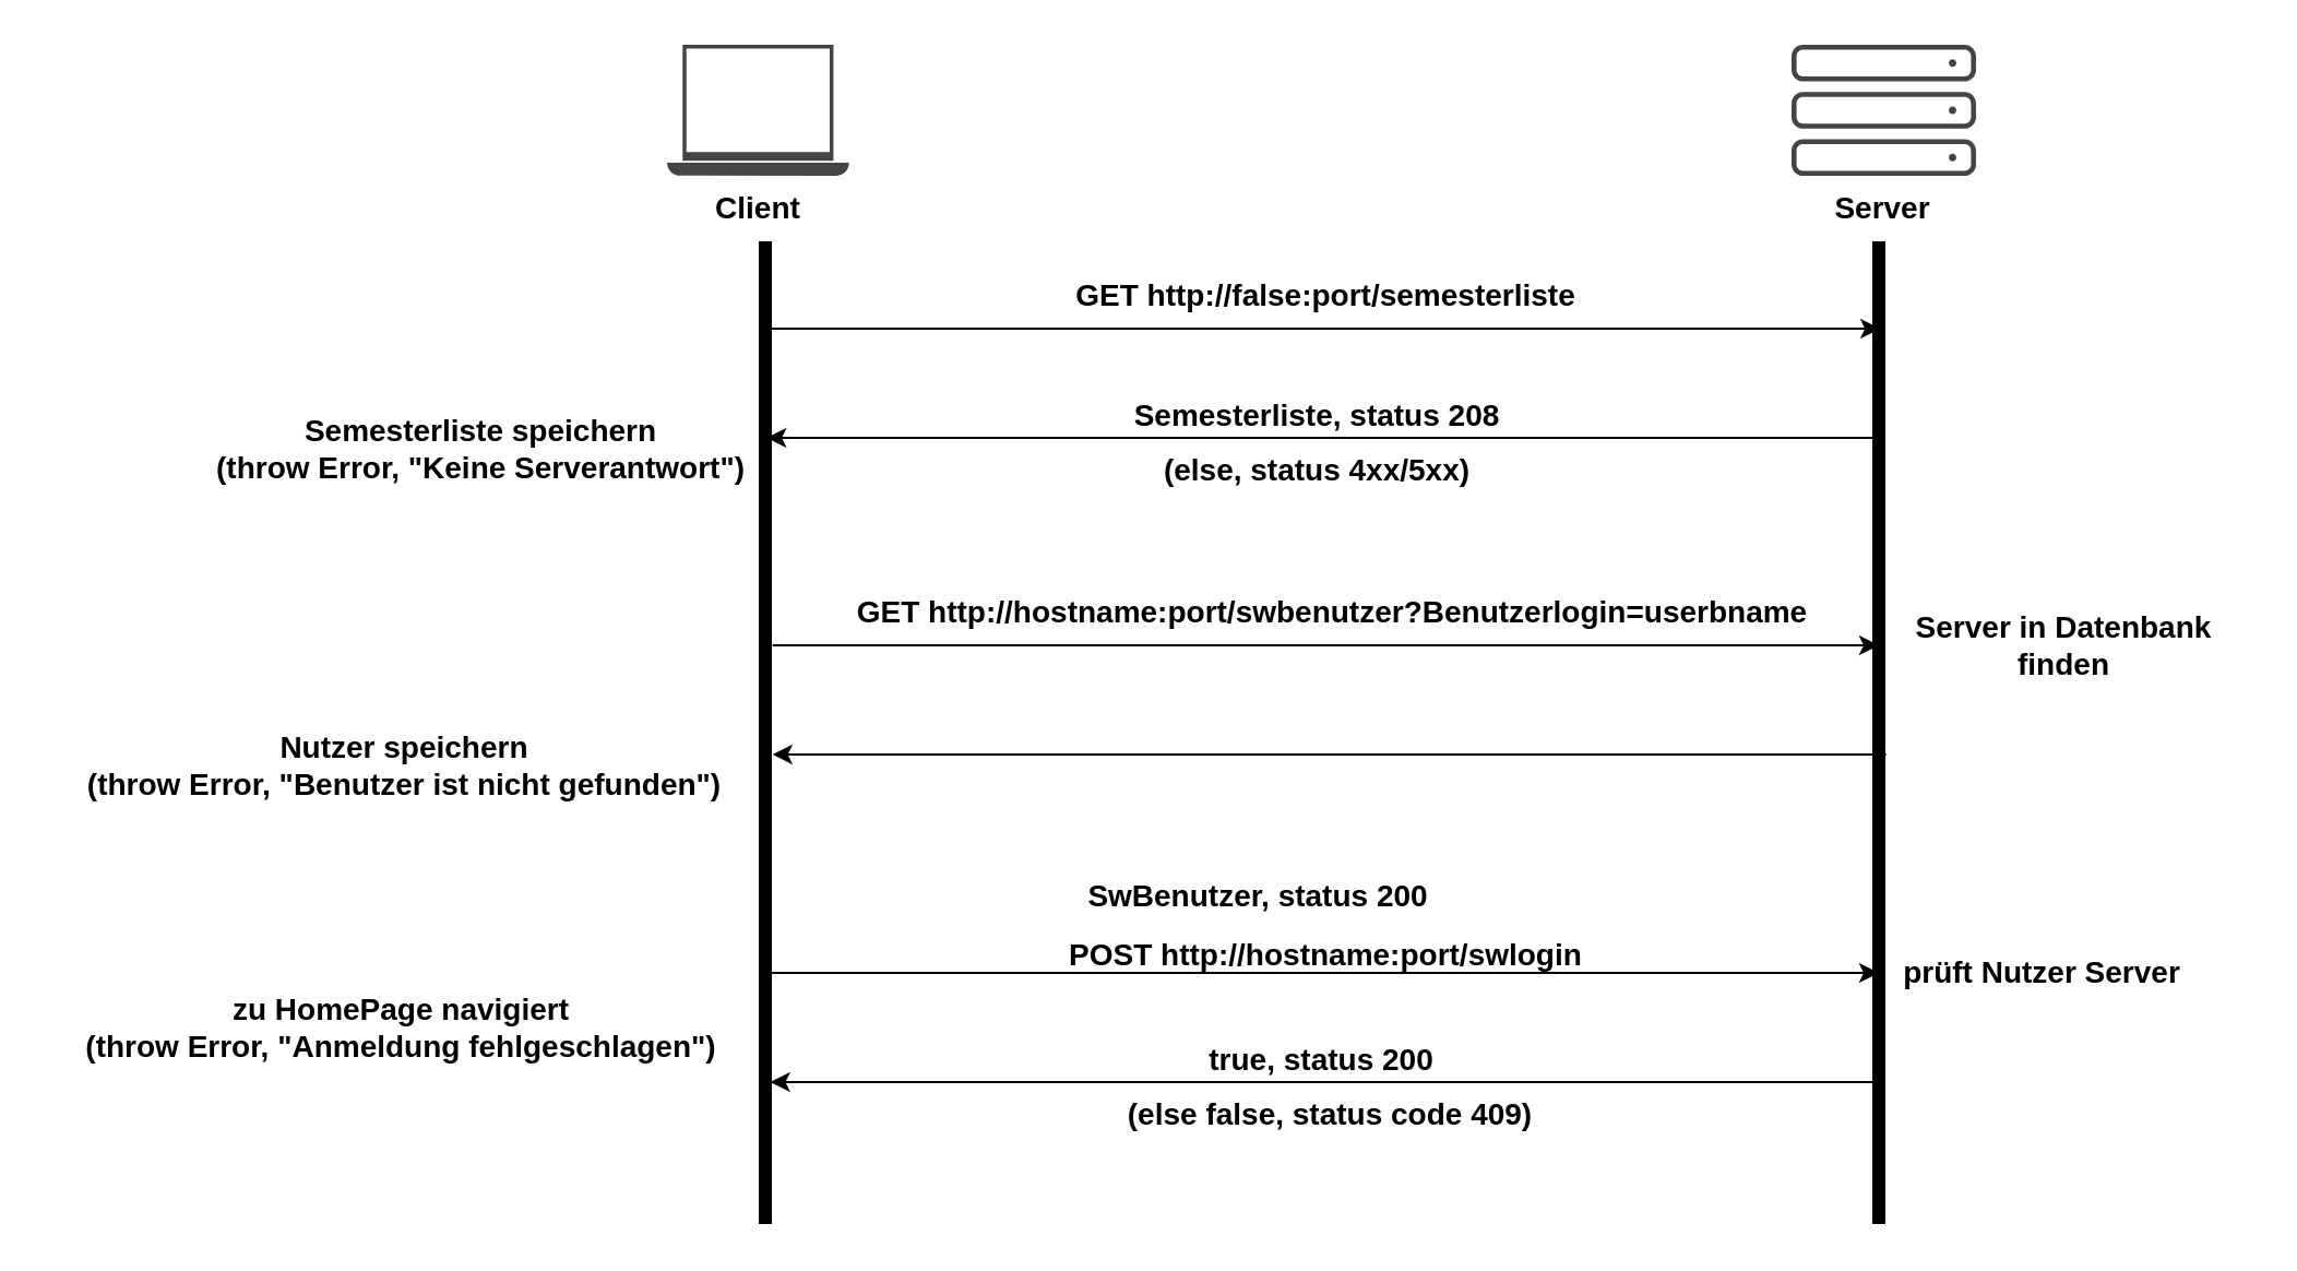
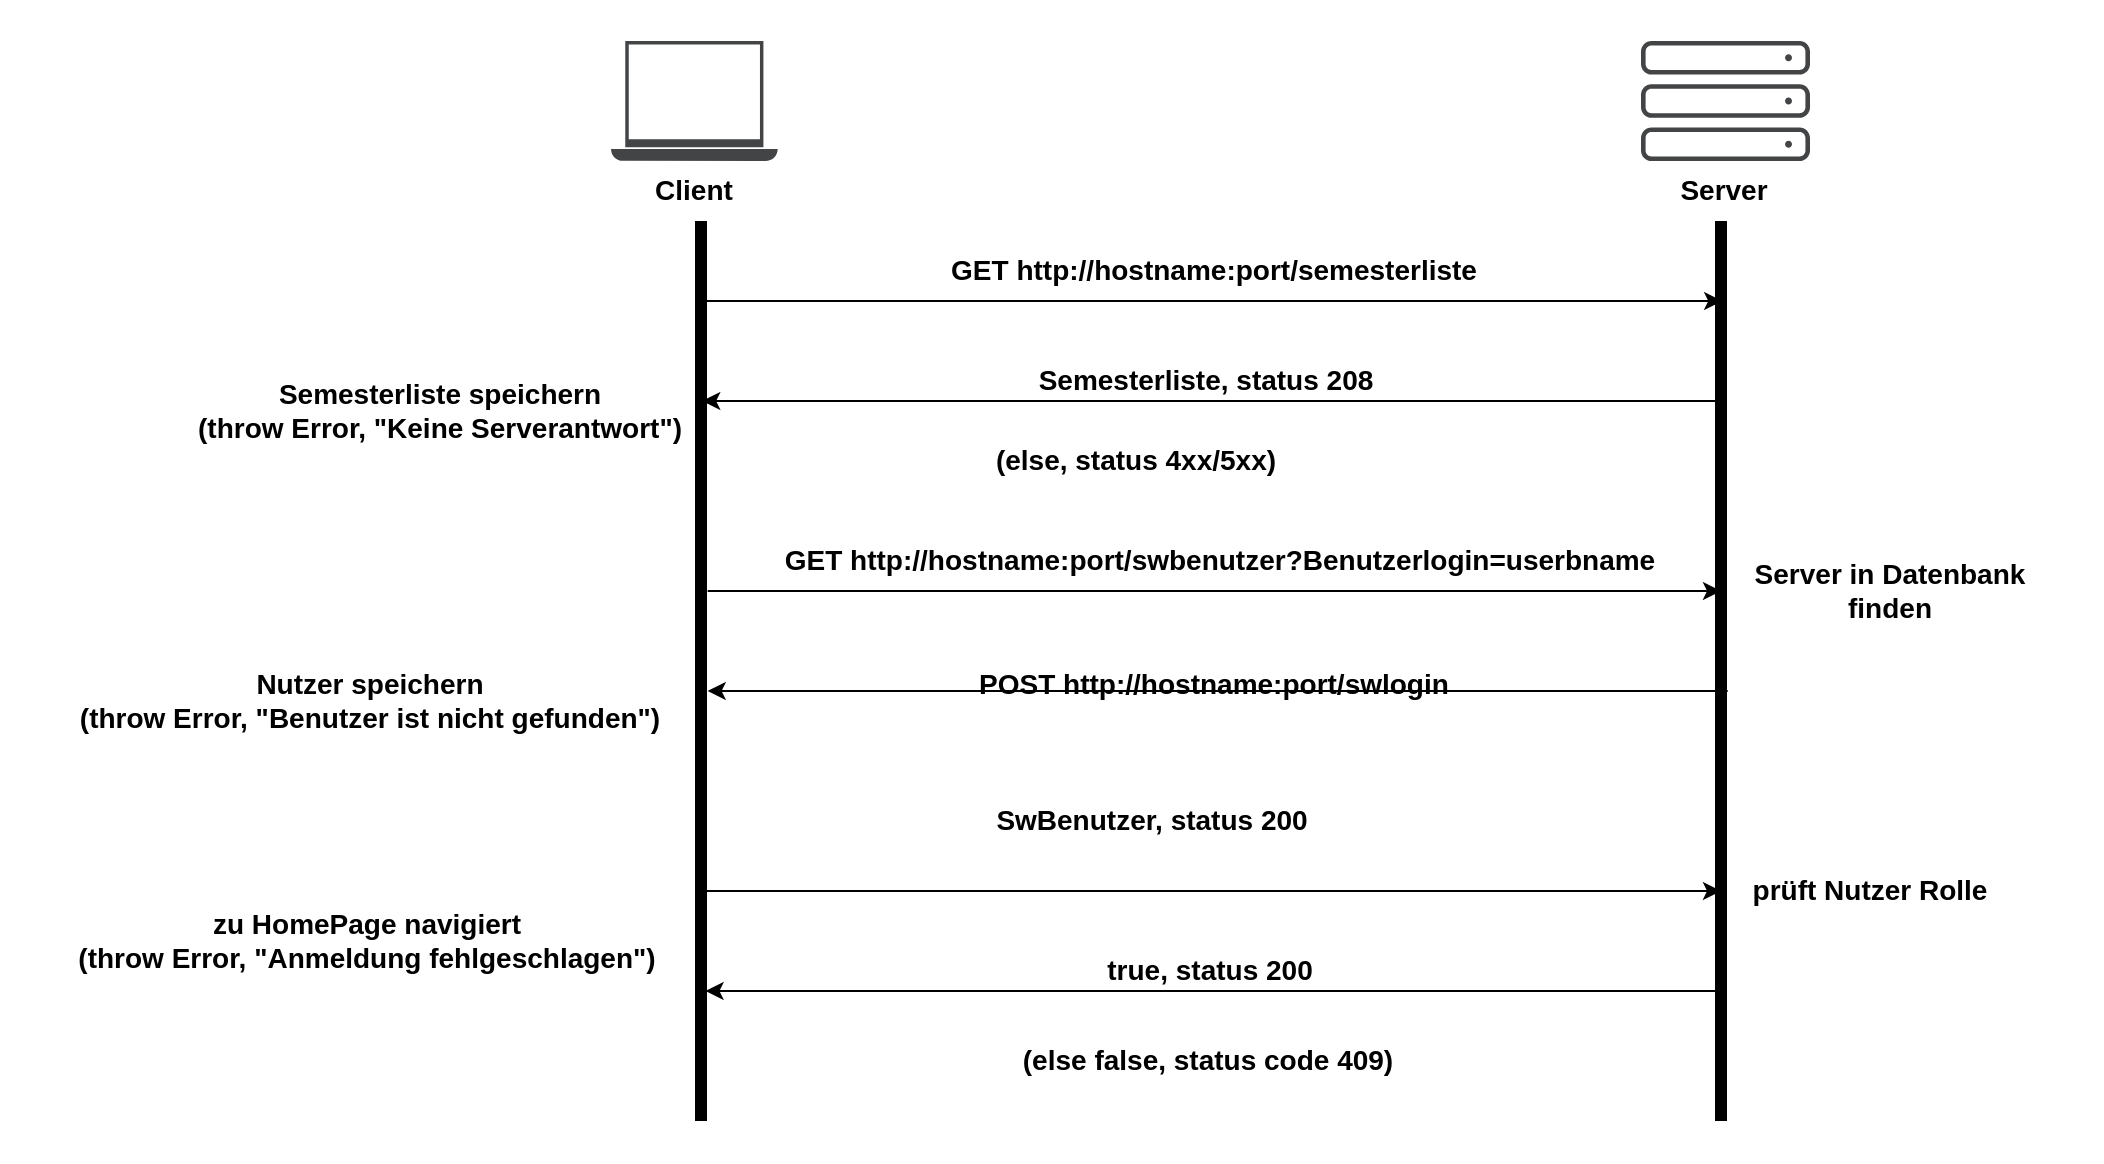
  <mxCell id="0" />
  <mxCell id="1" parent="0" />
  <mxCell id="2" style="edgeStyle=none;html=1;fontFamily=Helvetica;fontSize=14;fontColor=default;fontStyle=1;endArrow=none;endFill=0;strokeWidth=6;" parent="1" edge="1"><mxGeometry relative="1" as="geometry"><mxPoint x="350" y="560" as="targetPoint" /><mxPoint x="350.005" y="110" as="sourcePoint" /></mxGeometry></mxCell>
  <mxCell id="3" value="" style="sketch=0;pointerEvents=1;shadow=0;dashed=0;html=1;strokeColor=none;fillColor=#434445;aspect=fixed;labelPosition=center;verticalLabelPosition=bottom;verticalAlign=top;align=center;outlineConnect=0;shape=mxgraph.vvd.laptop;rounded=1;strokeWidth=2;fontFamily=Helvetica;fontSize=14;fontColor=default;fontStyle=1;" parent="1" vertex="1"><mxGeometry x="305.01" y="20" width="83.33" height="60" as="geometry" /></mxCell>
  <mxCell id="4" value="" style="sketch=0;pointerEvents=1;shadow=0;dashed=0;html=1;strokeColor=none;fillColor=#434445;aspect=fixed;labelPosition=center;verticalLabelPosition=bottom;verticalAlign=top;align=center;outlineConnect=0;shape=mxgraph.vvd.physical_storage;rounded=1;strokeWidth=2;fontFamily=Helvetica;fontSize=14;fontColor=default;fontStyle=1;" parent="1" vertex="1"><mxGeometry x="820" y="20" width="84.51" height="60" as="geometry" /></mxCell>
  <mxCell id="5" style="edgeStyle=none;html=1;fontFamily=Helvetica;fontSize=14;fontColor=default;fontStyle=1;endArrow=none;endFill=0;strokeWidth=6;" parent="1" edge="1"><mxGeometry relative="1" as="geometry"><mxPoint x="860" y="560" as="targetPoint" /><mxPoint x="860.005" y="110" as="sourcePoint" /></mxGeometry></mxCell>
  <mxCell id="6" value="Client" style="text;html=1;align=center;verticalAlign=middle;whiteSpace=wrap;rounded=0;fontFamily=Helvetica;fontSize=14;fontColor=default;fontStyle=1;" parent="1" vertex="1"><mxGeometry x="316.67" y="80" width="60" height="30" as="geometry" /></mxCell>
  <mxCell id="7" value="Server" style="text;html=1;align=center;verticalAlign=middle;whiteSpace=wrap;rounded=0;fontFamily=Helvetica;fontSize=14;fontColor=default;fontStyle=1;" parent="1" vertex="1"><mxGeometry x="832.26" y="80" width="60" height="30" as="geometry" /></mxCell>
  <mxCell id="8" value="" style="endArrow=classic;html=1;fontFamily=Helvetica;fontSize=14;fontColor=default;fontStyle=1;" parent="1" edge="1"><mxGeometry width="50" height="50" relative="1" as="geometry"><mxPoint x="863.34" y="345" as="sourcePoint" /><mxPoint x="353.34" y="345" as="targetPoint" /></mxGeometry></mxCell>
  <mxCell id="9" value="" style="endArrow=classic;html=1;fontFamily=Helvetica;fontSize=14;fontColor=default;fontStyle=1;" parent="1" edge="1"><mxGeometry width="50" height="50" relative="1" as="geometry"><mxPoint x="353.34" y="295" as="sourcePoint" /><mxPoint x="860" y="295" as="targetPoint" /></mxGeometry></mxCell>
  <mxCell id="10" value="GET http://hostname:port/swbenutzer?Benutzerlogin=userbname" style="text;html=1;align=center;verticalAlign=middle;whiteSpace=wrap;rounded=0;fontFamily=Helvetica;fontSize=14;fontColor=default;fontStyle=1;" parent="1" vertex="1"><mxGeometry x="380.01" y="265" width="460" height="30" as="geometry" /></mxCell>
  <mxCell id="11" value="SwBenutzer, status 200" style="text;html=1;align=center;verticalAlign=middle;whiteSpace=wrap;rounded=0;fontFamily=Helvetica;fontSize=14;fontColor=default;fontStyle=1;" parent="1" vertex="1"><mxGeometry x="345.6" y="400" width="460" height="20" as="geometry" /></mxCell>
  <mxCell id="12" value="" style="endArrow=classic;html=1;fontFamily=Helvetica;fontSize=14;fontColor=default;fontStyle=1;" parent="1" edge="1"><mxGeometry width="50" height="50" relative="1" as="geometry"><mxPoint x="860.6" y="200" as="sourcePoint" /><mxPoint x="350.6" y="200" as="targetPoint" /></mxGeometry></mxCell>
  <mxCell id="13" value="" style="endArrow=classic;html=1;fontFamily=Helvetica;fontSize=14;fontColor=default;fontStyle=1;" parent="1" edge="1"><mxGeometry width="50" height="50" relative="1" as="geometry"><mxPoint x="350.6" y="150" as="sourcePoint" /><mxPoint x="860.6" y="150" as="targetPoint" /></mxGeometry></mxCell>
- <mxCell id="14" value="GET http://false:port/semesterliste" style="text;html=1;align=center;verticalAlign=middle;whiteSpace=wrap;rounded=0;fontFamily=Helvetica;fontSize=14;fontColor=default;fontStyle=1;" parent="1" vertex="1"><mxGeometry x="377.27" y="120" width="460" height="30" as="geometry" /></mxCell>
+ <mxCell id="14" value="GET http://hostname:port/semesterliste" style="text;html=1;align=center;verticalAlign=middle;whiteSpace=wrap;rounded=0;fontFamily=Helvetica;fontSize=14;fontColor=default;fontStyle=1;" parent="1" vertex="1"><mxGeometry x="377.27" y="120" width="460" height="30" as="geometry" /></mxCell>
  <mxCell id="15" value="Semesterliste, status 208" style="text;html=1;align=center;verticalAlign=middle;whiteSpace=wrap;rounded=0;fontFamily=Helvetica;fontSize=14;fontColor=default;fontStyle=1;" parent="1" vertex="1"><mxGeometry x="372.86" y="180" width="460" height="20" as="geometry" /></mxCell>
  <mxCell id="16" value="Semesterliste speichern&lt;div&gt;&lt;span style=&quot;color: rgb(0, 0, 0); text-wrap: nowrap;&quot;&gt;(throw Error, &quot;Keine Serverantwort&quot;)&lt;/span&gt;&lt;br&gt;&lt;/div&gt;" style="text;html=1;align=center;verticalAlign=middle;whiteSpace=wrap;rounded=0;fontFamily=Helvetica;fontSize=14;fontColor=default;fontStyle=1;" parent="1" vertex="1"><mxGeometry x="120" y="190" width="200" height="30" as="geometry" /></mxCell>
  <mxCell id="17" value="Nutzer speichern&lt;div&gt;&lt;span style=&quot;color: rgb(0, 0, 0);&quot;&gt;(throw Error, &quot;Benutzer ist nicht gefunden&quot;)&lt;/span&gt;&lt;br&gt;&lt;/div&gt;" style="text;html=1;align=center;verticalAlign=middle;whiteSpace=wrap;rounded=0;fontFamily=Helvetica;fontSize=14;fontColor=default;fontStyle=1;" parent="1" vertex="1"><mxGeometry x="20" y="325" width="330" height="50" as="geometry" /></mxCell>
  <mxCell id="18" value="" style="endArrow=classic;html=1;fontFamily=Helvetica;fontSize=14;fontColor=default;fontStyle=1;" parent="1" edge="1"><mxGeometry width="50" height="50" relative="1" as="geometry"><mxPoint x="862.27" y="495" as="sourcePoint" /><mxPoint x="352.27" y="495" as="targetPoint" /></mxGeometry></mxCell>
  <mxCell id="19" value="" style="endArrow=classic;html=1;fontFamily=Helvetica;fontSize=14;fontColor=default;fontStyle=1;" parent="1" edge="1"><mxGeometry width="50" height="50" relative="1" as="geometry"><mxPoint x="352.27" y="445" as="sourcePoint" /><mxPoint x="860" y="445" as="targetPoint" /></mxGeometry></mxCell>
- <mxCell id="20" value="POST http://hostname:port/swlogin&lt;div&gt;&lt;br&gt;&lt;/div&gt;" style="text;html=1;align=center;verticalAlign=middle;whiteSpace=wrap;rounded=0;fontFamily=Helvetica;fontSize=14;fontColor=default;fontStyle=1;" parent="1" vertex="1"><mxGeometry x="377.27" y="430" width="460" height="30" as="geometry" /></mxCell>
+ <mxCell id="20" value="POST http://hostname:port/swlogin&lt;div&gt;&lt;br&gt;&lt;/div&gt;" style="text;html=1;align=center;verticalAlign=middle;whiteSpace=wrap;rounded=0;fontFamily=Helvetica;fontSize=14;fontColor=default;fontStyle=1;" parent="1" vertex="1"><mxGeometry x="377.27" y="335" width="460" height="30" as="geometry" /></mxCell>
  <mxCell id="21" value="true, status 200" style="text;html=1;align=center;verticalAlign=middle;whiteSpace=wrap;rounded=0;fontFamily=Helvetica;fontSize=14;fontColor=default;fontStyle=1;" parent="1" vertex="1"><mxGeometry x="374.53" y="475" width="460" height="20" as="geometry" /></mxCell>
- <mxCell id="22" value="(else false, status code 409)" style="text;html=1;align=center;verticalAlign=middle;whiteSpace=wrap;rounded=0;fontFamily=Helvetica;fontSize=14;fontColor=default;fontStyle=1;" parent="1" vertex="1"><mxGeometry x="473.94" y="495" width="270" height="30" as="geometry" /></mxCell>
+ <mxCell id="22" value="(else false, status code 409)" style="text;html=1;align=center;verticalAlign=middle;whiteSpace=wrap;rounded=0;fontFamily=Helvetica;fontSize=14;fontColor=default;fontStyle=1;" parent="1" vertex="1"><mxGeometry x="468.94" y="515" width="270" height="30" as="geometry" /></mxCell>
  <mxCell id="23" value="&lt;div&gt;&lt;span style=&quot;color: rgb(0, 0, 0);&quot;&gt;zu HomePage navigiert&lt;/span&gt;&lt;/div&gt;&lt;div&gt;&lt;span style=&quot;color: rgb(0, 0, 0);&quot;&gt;(throw Error, &quot;Anmeldung fehlgeschlagen&quot;)&lt;/span&gt;&lt;br&gt;&lt;/div&gt;" style="text;html=1;align=center;verticalAlign=middle;whiteSpace=wrap;rounded=0;fontFamily=Helvetica;fontSize=14;fontColor=default;fontStyle=1;" parent="1" vertex="1"><mxGeometry x="20" y="445" width="326.67" height="50" as="geometry" /></mxCell>
  <mxCell id="24" value="Server in Datenbank finden" style="text;html=1;align=center;verticalAlign=middle;whiteSpace=wrap;rounded=0;fontFamily=Helvetica;fontSize=14;fontColor=default;fontStyle=1;" parent="1" vertex="1"><mxGeometry x="860" y="280" width="170" height="30" as="geometry" /></mxCell>
- <mxCell id="25" value="prüft Nutzer Server" style="text;html=1;align=center;verticalAlign=middle;whiteSpace=wrap;rounded=0;fontFamily=Helvetica;fontSize=14;fontColor=default;fontStyle=1;" parent="1" vertex="1"><mxGeometry x="850" y="430" width="170" height="30" as="geometry" /></mxCell>
- <mxCell id="26" value="(else, status 4xx/5xx)" style="text;html=1;align=center;verticalAlign=middle;whiteSpace=wrap;rounded=0;fontFamily=Helvetica;fontSize=14;fontColor=default;fontStyle=1;" parent="1" vertex="1"><mxGeometry x="497.86" y="200" width="210" height="30" as="geometry" /></mxCell>
+ <mxCell id="25" value="prüft Nutzer Rolle" style="text;html=1;align=center;verticalAlign=middle;whiteSpace=wrap;rounded=0;fontFamily=Helvetica;fontSize=14;fontColor=default;fontStyle=1;" parent="1" vertex="1"><mxGeometry x="850" y="430" width="170" height="30" as="geometry" /></mxCell>
+ <mxCell id="26" value="(else, status 4xx/5xx)" style="text;html=1;align=center;verticalAlign=middle;whiteSpace=wrap;rounded=0;fontFamily=Helvetica;fontSize=14;fontColor=default;fontStyle=1;" parent="1" vertex="1"><mxGeometry x="462.86" y="215" width="210" height="30" as="geometry" /></mxCell>
